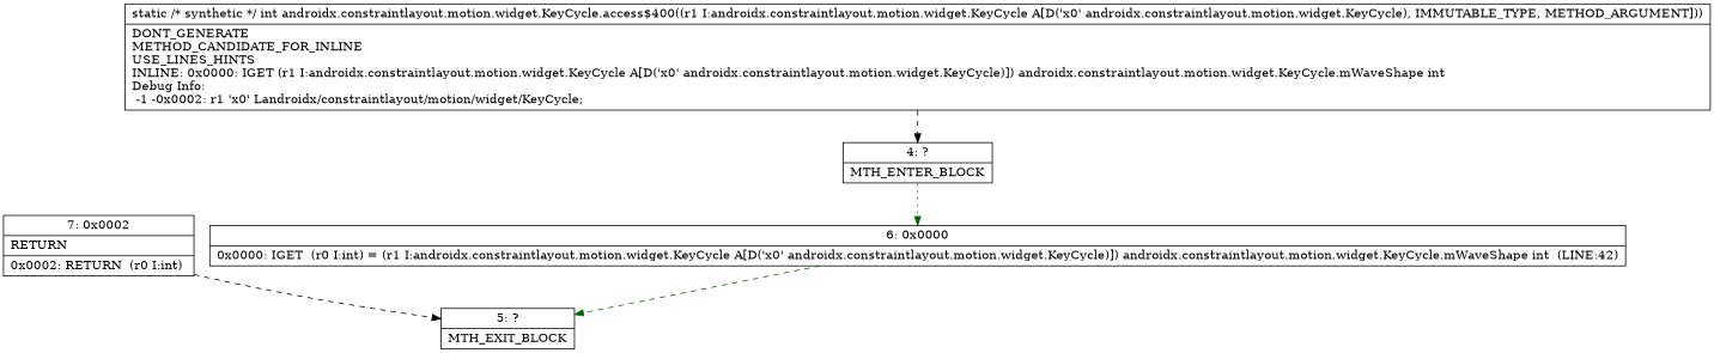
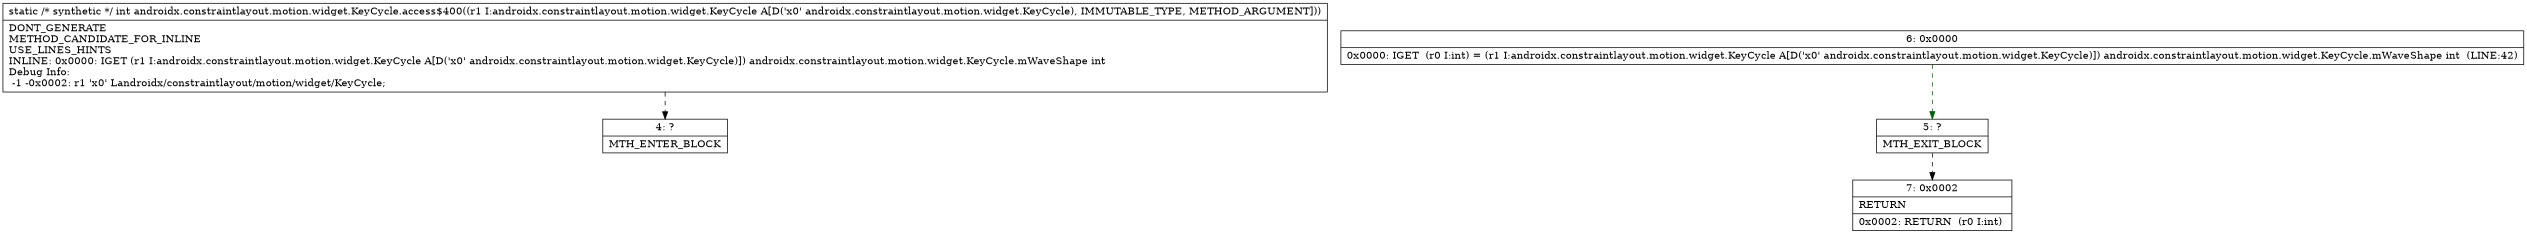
  digraph {
    node [shape=record]
    edge [color=darkgreen style=dashed]
    n1 [label="{4\:\ ?|MTH_ENTER_BLOCK\l}"]
    n2 [label="{6\:\ 0x0000|0x0000: IGET  (r0 I:int) = (r1 I:androidx.constraintlayout.motion.widget.KeyCycle A[D('x0' androidx.constraintlayout.motion.widget.KeyCycle)]) androidx.constraintlayout.motion.widget.KeyCycle.mWaveShape int  (LINE:42)\l}"]
    n3 [label="{5\:\ ?|MTH_EXIT_BLOCK\l}"]
    n4 [label="{7\:\ 0x0002|RETURN\l|0x0002: RETURN  (r0 I:int) \l}"]
    n5 [label="{static \/* synthetic *\/ int androidx.constraintlayout.motion.widget.KeyCycle.access$400((r1 I:androidx.constraintlayout.motion.widget.KeyCycle A[D('x0' androidx.constraintlayout.motion.widget.KeyCycle), IMMUTABLE_TYPE, METHOD_ARGUMENT]))  | DONT_GENERATE\lMETHOD_CANDIDATE_FOR_INLINE\lUSE_LINES_HINTS\lINLINE: 0x0000: IGET  (r1 I:androidx.constraintlayout.motion.widget.KeyCycle A[D('x0' androidx.constraintlayout.motion.widget.KeyCycle)]) androidx.constraintlayout.motion.widget.KeyCycle.mWaveShape int\lDebug Info:\l  \-1 \-0x0002: r1 'x0' Landroidx\/constraintlayout\/motion\/widget\/KeyCycle;\l}"]
-   n1 -> n2 [style=dotted]
    n2 -> n3
-   n4 -> n3 [color=black]
+   n3 -> n4 [color=black]
    n5 -> n1 [color=black]
  }
